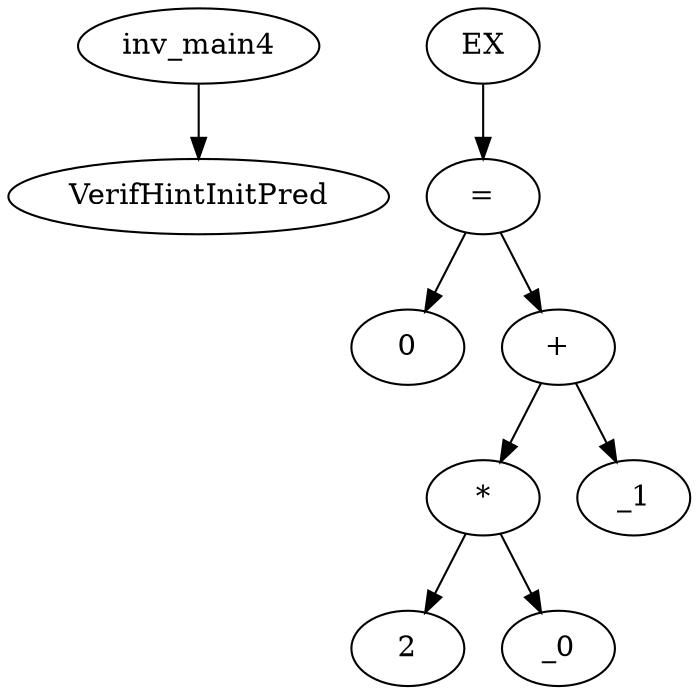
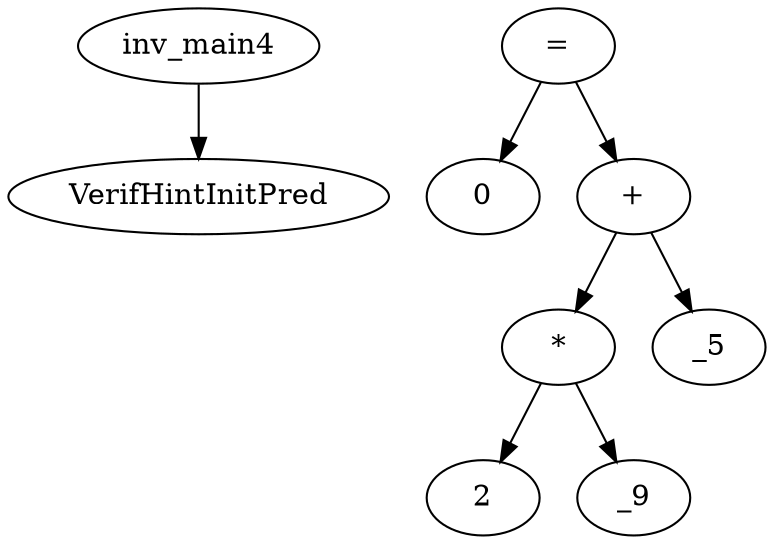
  digraph {
    n1 [label=inv_main4]
    n2 [label=VerifHintInitPred]
-   n3 [label=EX]
    n4 [label="="]
    n5 [label=0]
    n6 [label="+"]
    n7 [label="*"]
-   n8 [label=_1]
+   n8 [label=_5]
    n9 [label=2]
-   n10 [label=_0]
+   n10 [label=_9]
    n1 -> n2
-   n3 -> n4
    n4 -> n5
    n4 -> n6
    n6 -> n7
    n6 -> n8
    n7 -> n9
    n7 -> n10
  }
